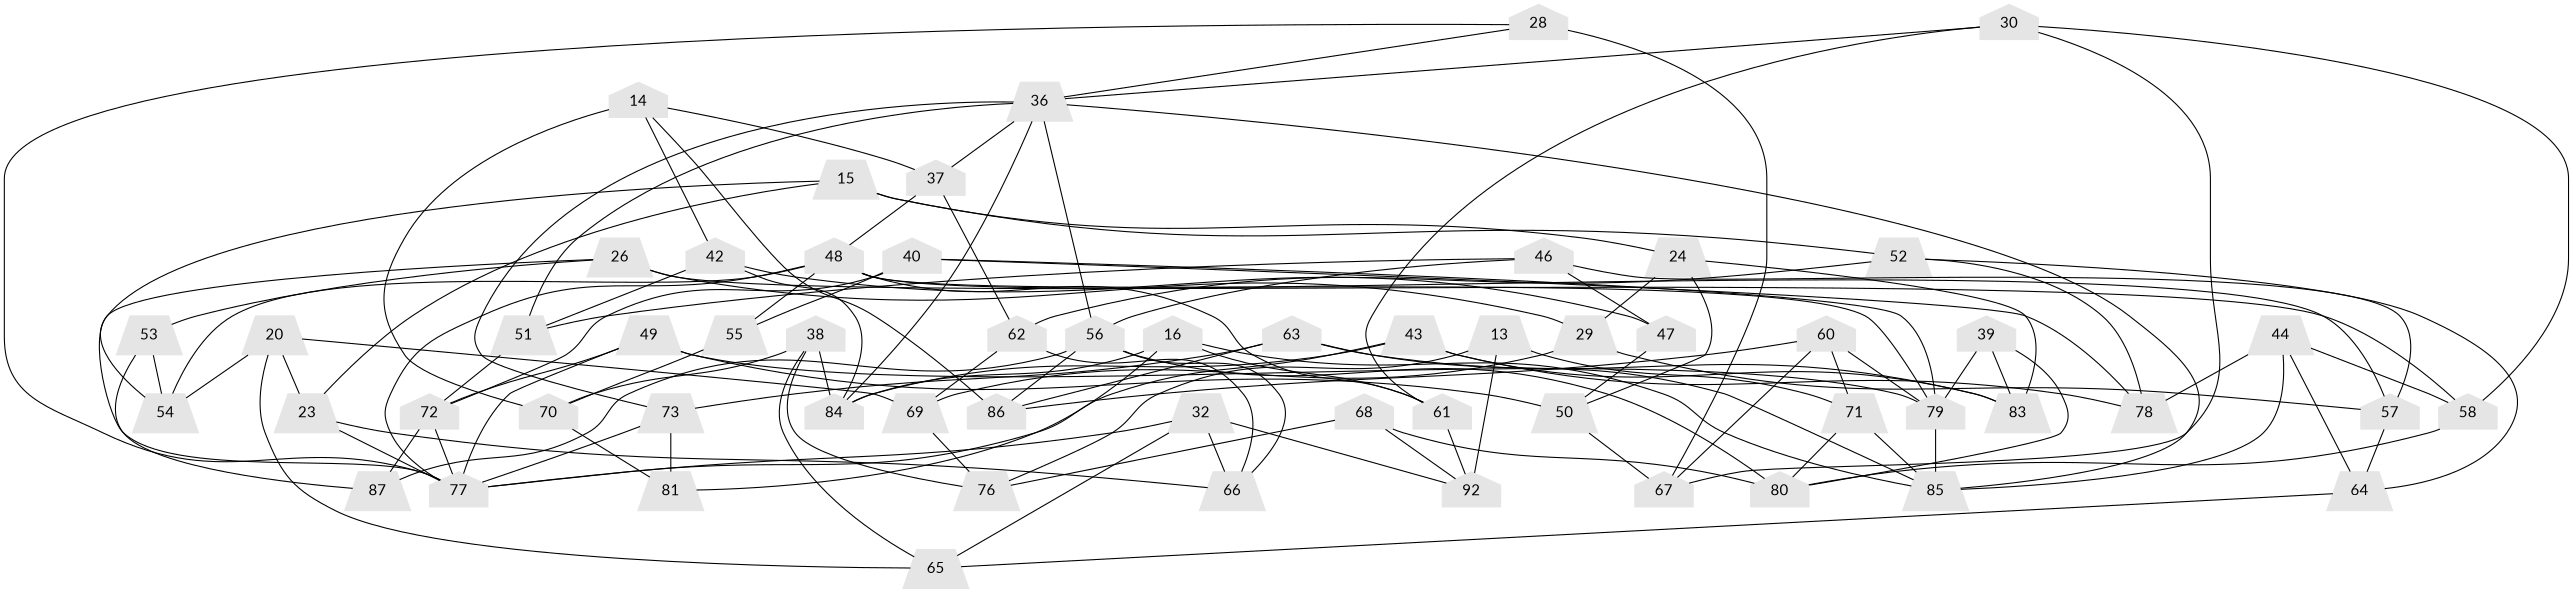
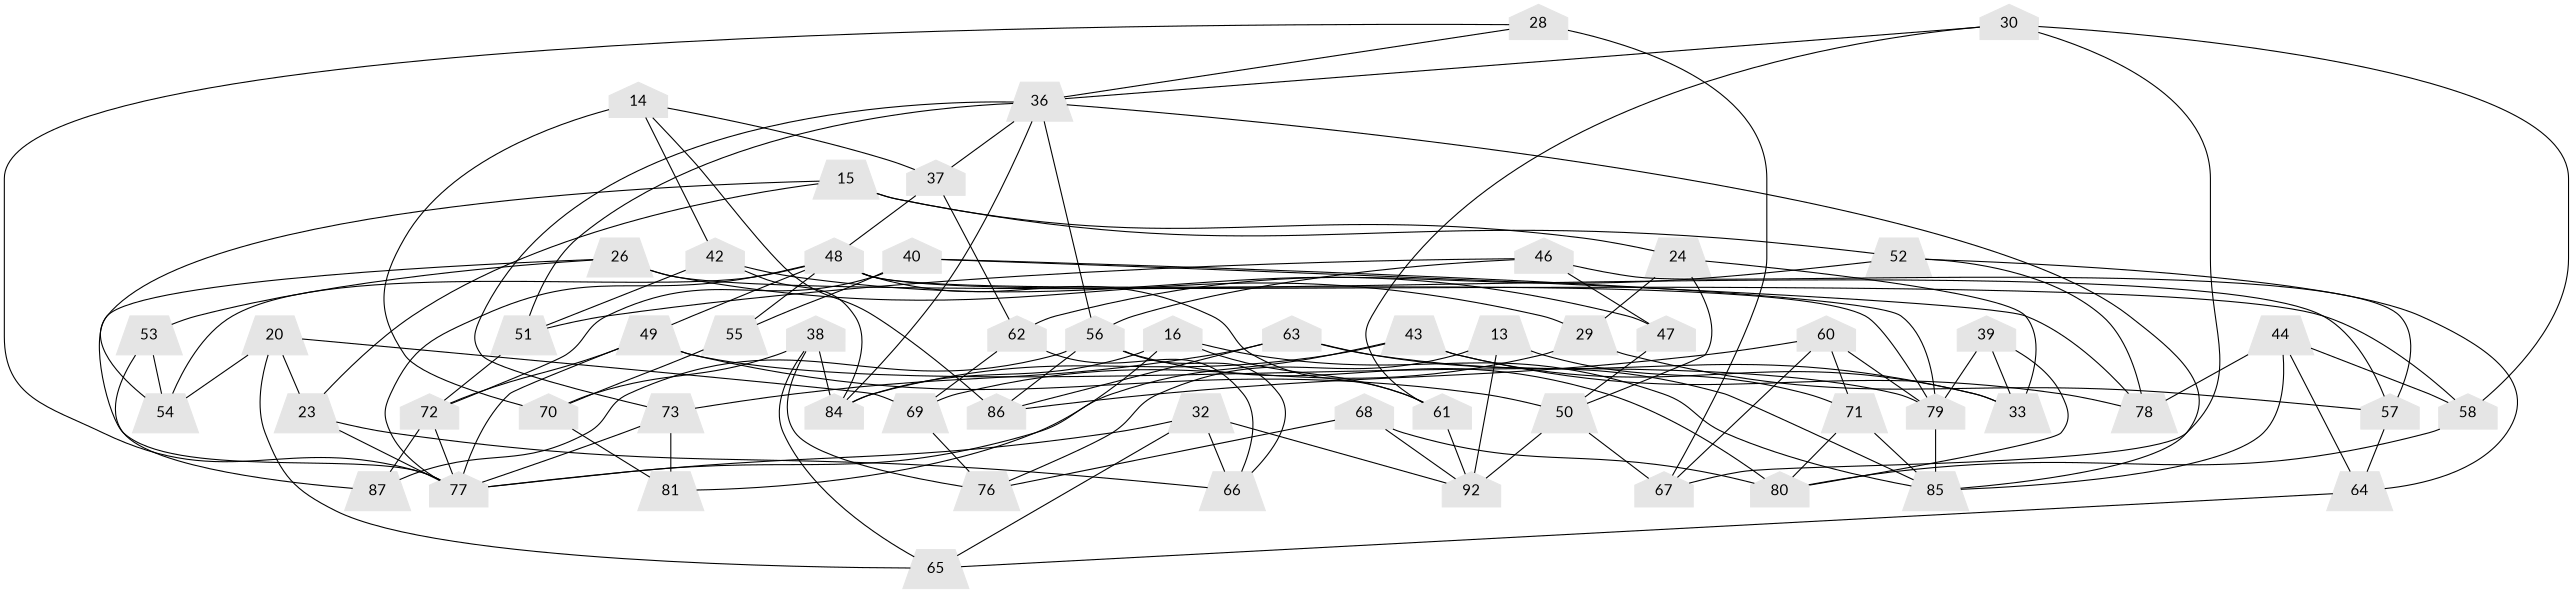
  graph {
    fontname=Lato
    node [color=gray90 fontname=Lato shape=trapezium style=filled]
    edge [fontname=Lato]
    53
    54
    87
    79 [shape=house super="+33+59"]
    85 [super="+11+22"]
    86 [shape=house super="+3"]
    13
    71
    76
    n10 [label=92 shape=house super="+4"]
    80 [shape=house super="+7"]
    14 [shape=house]
    37 [shape=house]
    42 [shape=house super="+41"]
    70 [shape=house]
    48 [shape=house super="+27+31"]
    62 [shape=house]
    84 [shape=house super="+74"]
    51
    47 [shape=house]
    81
    15
    23
    24
    52
    66
    77 [shape=house super="+75"]
    29
    50 [super="+35"]
-   83
+   83 [label=33]
    78
    64
    n33 [label=16 shape=house]
    61 [shape=house]
    20
    65
    69
    57 [shape=house]
    67 [shape=house super="+19"]
    26
    58 [shape=house]
    36 [super="+17+34"]
    56 [shape=house super="+12"]
    73 [super="+25"]
    28 [shape=house]
    30 [shape=house]
    32
    72 [shape=house super="+45"]
    55
    49 [super="+8"]
    38 [shape=house]
    39 [shape=house]
    40 [shape=house super="+5"]
    43
    44
    46 [shape=house]
    60 [shape=house super="+21"]
    63 [shape=house]
    68 [shape=house]
    53 -- 54
    53 -- 87
    79 -- 85 [weight=2]
    13 -- 71
    13 -- 76
    13 -- n10 [weight=2]
    71 -- 85
    71 -- 80
    14 -- 86
    14 -- 37
    14 -- 42
    14 -- 70
    37 -- 48
    37 -- 62
    42 -- 84 [weight=2]
    42 -- 51
    42 -- 47 [weight=2]
    70 -- 81
    48 -- 54
    48 -- 79
    48 -- 77 [weight=2]
    48 -- 61
    48 -- 57
    48 -- 55
+   48 -- 49 [weight=2]
    62 -- 66
    62 -- 69
    51 -- 72
    47 -- 50
    15 -- 54
    15 -- 23
    15 -- 24
    15 -- 52
    23 -- 66
    23 -- 77
    24 -- 29
    24 -- 50
    24 -- 83
    52 -- 62
    52 -- 78
    52 -- 64
    29 -- 69
    29 -- 57
+   50 -- n10
    50 -- 67
    64 -- 65
    n33 -- 85
    n33 -- 84
    n33 -- 81
    n33 -- 61
    61 -- n10
    20 -- 54
    20 -- 23
    20 -- 65
    20 -- 69
    69 -- 76
    57 -- 64
    26 -- 53
    26 -- 77
    26 -- 29
    26 -- 58
    58 -- 80
    36 -- 85 [weight=2]
    36 -- 37
    36 -- 84
    36 -- 51
    36 -- 56
    36 -- 73 [weight=2]
    56 -- 87
    56 -- 86
    56 -- 80
    56 -- 66
    73 -- 81 [weight=2]
    73 -- 77
    28 -- 77
    28 -- 67 [weight=2]
    28 -- 36
    30 -- 61
    30 -- 67
    30 -- 58
    30 -- 36
    32 -- n10
    32 -- 66
    32 -- 77
    32 -- 65
    72 -- 87 [weight=2]
    72 -- 77
    55 -- 70
    49 -- 79
    49 -- 77
    49 -- 50 [weight=2]
    49 -- 72
    38 -- 76
    38 -- 70
    38 -- 84
    38 -- 65
    39 -- 79
    39 -- 80
    39 -- 83
    40 -- 79 [weight=2]
    40 -- 78
    40 -- 72
    40 -- 55 [weight=2]
    43 -- 84
    43 -- 77
    43 -- 83
    43 -- 78
    44 -- 85
    44 -- 78
    44 -- 64
    44 -- 58
    46 -- 51
    46 -- 47
    46 -- 57
    46 -- 56
    60 -- 79 [weight=2]
    60 -- 86
    60 -- 71
    60 -- 67 [weight=2]
    63 -- 85
    63 -- 86
    63 -- 83
    63 -- 73
    68 -- 76
    68 -- n10
    68 -- 80 [weight=2]
  }
